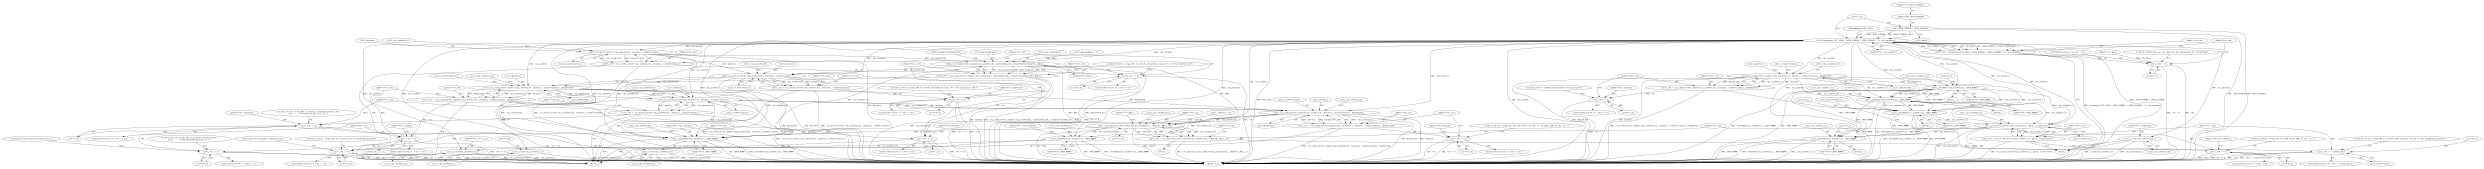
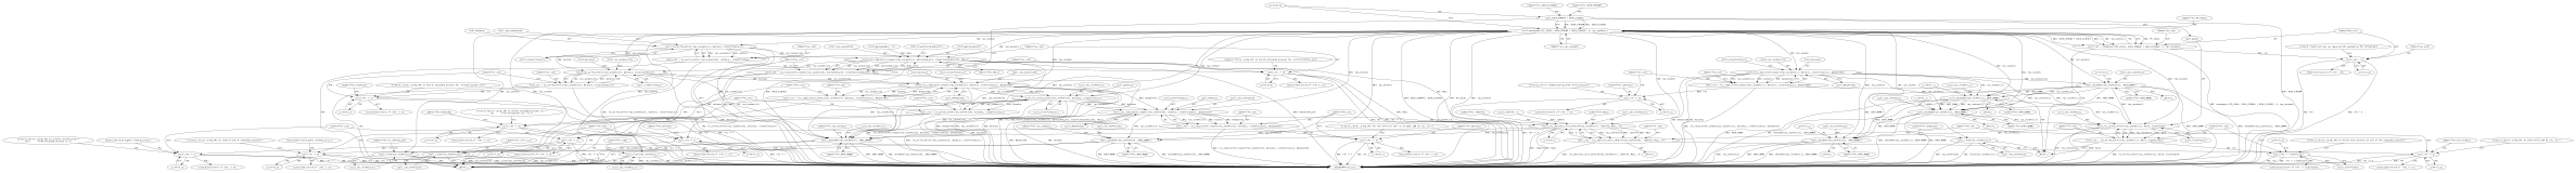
  digraph {
    fontname="Source Code Pro"
    node [fontname="Source Code Pro"]
    edge [fontname="Source Code Pro"]
    n1 [label="(Call,socketpair(PF_LOCAL, SOCK_STREAM | SOCK_CLOEXEC, 0, ipc_sockets))"]
    n2 [label="(Call,ret = socketpair(PF_LOCAL, SOCK_STREAM | SOCK_CLOEXEC, 0, ipc_sockets))"]
    n3 [label="(Call,close(ipc_sockets[1]))"]
    n4 [label="(Call,lxc_write_nointr(ipc_sockets[0], &status, sizeof(status)))"]
    n5 [label="(Call,lxc_read_nointr_expect(ipc_sockets[0], &attached_pid, sizeof(attached_pid), NULL))"]
    n6 [label="(Call,lxc_write_nointr(ipc_sockets[0], &status, sizeof(status)))"]
    n7 [label="(Call,lxc_read_nointr_expect(ipc_sockets[0], &status, sizeof(status), &expected))"]
    n8 [label="(Call,lxc_write_nointr(ipc_sockets[0], &status, sizeof(status)))"]
    n9 [label="(Call,lxc_read_nointr_expect(ipc_sockets[0], &status, sizeof(status), &expected))"]
    n10 [label="(Call,lxc_abstract_unix_send_fd(ipc_sockets[0], labelfd, NULL, 0))"]
    n11 [label="(Call,shutdown(ipc_sockets[0], SHUT_RDWR))"]
    n12 [label="(Call,close(ipc_sockets[0]))"]
    n13 [label="(Call,shutdown(ipc_sockets[0], SHUT_RDWR))"]
    n14 [label="(Call,close(ipc_sockets[0]))"]
    n15 [label="(Call,close(ipc_sockets[0]))"]
    n16 [label="(Call,lxc_read_nointr_expect(ipc_sockets[1], &status, sizeof(status), &expected))"]
    n17 [label="(Call,shutdown(ipc_sockets[1], SHUT_RDWR))"]
    n18 [label="(Call,shutdown(ipc_sockets[1], SHUT_RDWR))"]
    n19 [label="(Call,shutdown(ipc_sockets[1], SHUT_RDWR))"]
    n20 [label="(Call,lxc_write_nointr(ipc_sockets[1], &pid, sizeof(pid)))"]
    n21 [label="(Call,shutdown(ipc_sockets[1], SHUT_RDWR))"]
-   n22 [label="(Block,int)"]
+   n22 [label="(MethodReturn,int)"]
    n23 [label="(Identifier,ipc_sockets)"]
    n24 [label="(Call,ret < 0)"]
    n25 [label="(Block,)"]
    n26 [label="(Block,)"]
    n27 [label="(Call,ipc_sockets[1])"]
    n28 [label="(Call,ret = lxc_write_nointr(ipc_sockets[0], &status, sizeof(status)))"]
    n29 [label="(Call,sizeof(status))"]
    n30 [label="(Call,ret = lxc_read_nointr_expect(ipc_sockets[0], &attached_pid, sizeof(attached_pid), NULL))"]
    n31 [label="(Identifier,NULL)"]
    n32 [label="(Call,ret = lxc_write_nointr(ipc_sockets[0], &status, sizeof(status)))"]
    n33 [label="(Call,sizeof(status))"]
    n34 [label="(Call,ret = lxc_read_nointr_expect(ipc_sockets[0], &status, sizeof(status), &expected))"]
    n35 [label="(Call,&expected)"]
    n36 [label="(Call,ret = lxc_write_nointr(ipc_sockets[0], &status, sizeof(status)))"]
    n37 [label="(Call,sizeof(status))"]
    n38 [label="(Call,ret = lxc_read_nointr_expect(ipc_sockets[0], &status, sizeof(status), &expected))"]
    n39 [label="(Call,&expected)"]
    n40 [label="(Call,ret = lxc_abstract_unix_send_fd(ipc_sockets[0], labelfd, NULL, 0))"]
    n41 [label="(Literal,0)"]
    n42 [label="(Identifier,SHUT_RDWR)"]
    n43 [label="(Call,ipc_sockets[0])"]
    n44 [label="(Identifier,SHUT_RDWR)"]
    n45 [label="(Call,ipc_sockets[0])"]
    n46 [label="(Call,ipc_sockets[0])"]
    n47 [label="(Call,ret = lxc_read_nointr_expect(ipc_sockets[1], &status, sizeof(status), &expected))"]
    n48 [label="(Call,&expected)"]
    n49 [label="(Block,)"]
    n50 [label="(Identifier,SHUT_RDWR)"]
    n51 [label="(Block,)"]
    n52 [label="(Identifier,SHUT_RDWR)"]
    n53 [label="(Identifier,SHUT_RDWR)"]
    n54 [label="(Block,)"]
    n55 [label="(Call,ret = lxc_write_nointr(ipc_sockets[1], &pid, sizeof(pid)))"]
    n56 [label="(Call,sizeof(pid))"]
    n57 [label="(Identifier,SHUT_RDWR)"]
    n58 [label="(Block,)"]
    n59 [label="(Call,SOCK_STREAM | SOCK_CLOEXEC)"]
    n60 [label="(Call,&pid)"]
    n61 [label="(Identifier,SOCK_CLOEXEC)"]
    n62 [label="(ControlStructure,if (ret < 0))"]
    n63 [label="(Literal,0)"]
    n64 [label="(Call,ret <= 0)"]
    n65 [label="(Literal,0)"]
    n66 [label="(ControlStructure,if (ret <= 0))"]
    n67 [label="(Call,ret <= 0)"]
    n68 [label="(Call,ret != 0)"]
    n69 [label="(ControlStructure,if (ret <= 0))"]
    n70 [label="(Literal,0)"]
    n71 [label="(ControlStructure,if (ret != 0))"]
    n72 [label="(Literal,0)"]
    n73 [label="(Call,ret <= 0)"]
    n74 [label="(Literal,0)"]
    n75 [label="(ControlStructure,if (ret <= 0))"]
    n76 [label="(Call,ret <= 0)"]
    n77 [label="(Call,ret != 0)"]
    n78 [label="(ControlStructure,if (ret <= 0))"]
    n79 [label="(Literal,0)"]
    n80 [label="(Literal,0)"]
    n81 [label="(ControlStructure,if (ret != 0))"]
    n82 [label="(Call,ret <= 0)"]
    n83 [label="(Literal,0)"]
    n84 [label="(ControlStructure,if (ret <= 0))"]
    n85 [label="(Call,ret <= 0)"]
    n86 [label="(ControlStructure,if (ret <= 0))"]
    n87 [label="(Literal,0)"]
    n88 [label="(Call,ret <= 0)"]
    n89 [label="(Block,)"]
    n90 [label="(Literal,0)"]
    n91 [label="(ControlStructure,if (ret <= 0))"]
    n92 [label="(Call,ret <= 0)"]
    n93 [label="(Literal,0)"]
    n94 [label="(ControlStructure,if (ret <= 0))"]
    n95 [label="(Call,ret != sizeof(pid))"]
    n96 [label="(Call,sizeof(pid))"]
    n97 [label="(ControlStructure,if (ret != sizeof(pid)))"]
    n98 [label="(Identifier,ret)"]
    n99 [label="(Call,ipc_sockets[0])"]
-   n100 [label="(Identifier,ipc)"]
+   n100 [label="(Identifier,labelfd)"]
    n101 [label="(Identifier,pid)"]
    n102 [label="(Literal,\"error communicating with child process\")"]
    n103 [label="(Identifier,options)"]
-   n104 [label="(Block,cwd)"]
+   n104 [label="(Identifier,cwd)"]
    n105 [label="(Literal,1)"]
    n106 [label="(Literal,1)"]
    n107 [label="(Call,ipc_sockets[0])"]
    n108 [label="(Call,ipc_sockets[1])"]
    n109 [label="(Identifier,ret)"]
    n110 [label="(Call,&attached_pid)"]
    n111 [label="(Literal,\"error using IPC to receive notification \"\n\t\t\t\t      \"from attached process (1)\")"]
+   n112 [label="(Identifier,to_cleanup_pid)"]
    n113 [label="(Identifier,ret)"]
    n114 [label="(Literal,\"error using IPC to notify attached process for initialization (0)\")"]
    n115 [label="(Identifier,init_ctx)"]
    n116 [label="(Call,&status)"]
    n117 [label="(Call,ipc_sockets[0])"]
    n118 [label="(Call,sizeof(status))"]
    n119 [label="(Identifier,SOCK_STREAM)"]
    n120 [label="(Literal,1)"]
    n121 [label="(Identifier,ret)"]
    n122 [label="(Literal,\"error using IPC to notify attached process for initialization (0)\")"]
    n123 [label="(Call,ipc_sockets[1])"]
    n124 [label="(Identifier,ret)"]
    n125 [label="(Literal,\"could not set up required IPC mechanism for attaching\")"]
    n126 [label="(Identifier,expected)"]
    n127 [label="(Identifier,ret)"]
    n128 [label="(Call,ipc_sockets[0])"]
    n129 [label="(Identifier,expected)"]
    n130 [label="(Identifier,ret)"]
    n131 [label="(ControlStructure,goto cleanup_error;)"]
    n132 [label="(Identifier,ret)"]
    n133 [label="(Call,&status)"]
    n134 [label="(Call,ipc_sockets[0])"]
    n135 [label="(Identifier,ret)"]
    n136 [label="(Call,ipc_sockets[0])"]
    n137 [label="(Call,getcwd(NULL, 0))"]
    n138 [label="(Identifier,ret)"]
    n139 [label="(Call,&status)"]
    n140 [label="(Identifier,options)"]
    n141 [label="(ControlStructure,goto cleanup_error;)"]
    n142 [label="(Identifier,ret)"]
    n143 [label="(Identifier,ipc_sockets)"]
    n144 [label="(Identifier,ret)"]
    n145 [label="(Call,labelfd < 0)"]
    n146 [label="(Identifier,ret)"]
    n147 [label="(Call,sizeof(status))"]
    n148 [label="(Call,&status)"]
    n149 [label="(Literal,\"error using IPC to notify main process of pid of the attached process\")"]
    n150 [label="(Call,ipc_sockets[1])"]
    n151 [label="(Literal,\"Error using IPC to notify attached process for \"\n\t\t\t      \"initialization (2): %s.\")"]
    n152 [label="(Identifier,ret)"]
    n153 [label="(Identifier,expected)"]
    n154 [label="(Literal,0)"]
    n155 [label="(Call,ipc_sockets[1])"]
    n156 [label="(Identifier,ipc_sockets)"]
    n157 [label="(Call,&status)"]
    n158 [label="(Identifier,ipc_sockets)"]
    n159 [label="(Literal,\"Error using IPC to send child LSM fd (4): %s.\")"]
    n160 [label="(Identifier,ret)"]
    n161 [label="(Call,sizeof(attached_pid))"]
    n162 [label="(Identifier,ret)"]
    n163 [label="(Identifier,ret)"]
    n164 [label="(Call,ipc_sockets[1])"]
    n165 [label="(Identifier,NULL)"]
    n166 [label="(Call,ipc_sockets[0])"]
    n167 [label="(Literal,\"error using IPC to receive pid of attached process\")"]
    n168 [label="(Identifier,ret)"]
    n169 [label="(Literal,0)"]
    n170 [label="(Literal,\"Error using IPC for the child to tell us to open LSM fd (3): %s.\")"]
-   n171 [label="(Identifier,status)"]
    n172 [label="(Identifier,ret)"]
    n173 [label="(Call,&status)"]
    n174 [label="(Literal,1)"]
    n175 [label="(Identifier,ret)"]
    n176 [label="(Identifier,options)"]
    n177 [label="(Call,sizeof(status))"]
    n178 [label="(Identifier,ret)"]
    n179 [label="(Call,ipc_sockets[0])"]
    n180 [label="(Call,ipc_sockets[0])"]
-   n181 [label="(MethodReturn,PF_LOCAL)"]
+   n181 [label="(Identifier,PF_LOCAL)"]
    n182 [label="(Identifier,ret)"]
    n183 [label="(Call,ipc_sockets[1])"]
    n1 -> n2 [label="AST: "]
    n1 -> n2 [label="DDG: PF_LOCAL"]
    n1 -> n2 [label="DDG: SOCK_STREAM | SOCK_CLOEXEC"]
    n1 -> n2 [label="DDG: 0"]
    n1 -> n2 [label="DDG: ipc_sockets"]
    n1 -> n3 [label="DDG: ipc_sockets"]
    n1 -> n4 [label="DDG: ipc_sockets"]
    n1 -> n5 [label="DDG: ipc_sockets"]
    n1 -> n6 [label="DDG: ipc_sockets"]
    n1 -> n7 [label="DDG: ipc_sockets"]
    n1 -> n8 [label="DDG: ipc_sockets"]
    n1 -> n9 [label="DDG: ipc_sockets"]
    n1 -> n10 [label="DDG: ipc_sockets"]
    n1 -> n11 [label="DDG: ipc_sockets"]
    n1 -> n12 [label="DDG: ipc_sockets"]
    n1 -> n13 [label="DDG: ipc_sockets"]
    n1 -> n14 [label="DDG: ipc_sockets"]
    n1 -> n15 [label="DDG: ipc_sockets"]
    n1 -> n16 [label="DDG: ipc_sockets"]
    n1 -> n17 [label="DDG: ipc_sockets"]
    n1 -> n18 [label="DDG: ipc_sockets"]
    n1 -> n19 [label="DDG: ipc_sockets"]
    n1 -> n20 [label="DDG: ipc_sockets"]
    n1 -> n21 [label="DDG: ipc_sockets"]
    n1 -> n22 [label="DDG: PF_LOCAL"]
    n1 -> n22 [label="DDG: ipc_sockets"]
    n1 -> n22 [label="DDG: SOCK_STREAM | SOCK_CLOEXEC"]
    n1 -> n23 [label="CFG: "]
    n2 -> n1 [label="CFG: "]
    n2 -> n22 [label="DDG: socketpair(PF_LOCAL, SOCK_STREAM | SOCK_CLOEXEC, 0, ipc_sockets)"]
    n2 -> n24 [label="DDG: ret"]
    n2 -> n25 [label="AST: "]
    n3 -> n22 [label="DDG: ipc_sockets[1]"]
    n3 -> n22 [label="DDG: close(ipc_sockets[1])"]
    n3 -> n26 [label="AST: "]
    n3 -> n27 [label="CFG: "]
    n4 -> n5 [label="DDG: ipc_sockets[0]"]
    n4 -> n6 [label="DDG: &status"]
    n4 -> n13 [label="DDG: ipc_sockets[0]"]
    n4 -> n22 [label="DDG: &status"]
    n4 -> n28 [label="AST: "]
    n4 -> n28 [label="DDG: ipc_sockets[0]"]
    n4 -> n28 [label="DDG: &status"]
    n4 -> n29 [label="CFG: "]
    n5 -> n6 [label="DDG: ipc_sockets[0]"]
    n5 -> n10 [label="DDG: NULL"]
    n5 -> n13 [label="DDG: ipc_sockets[0]"]
    n5 -> n22 [label="DDG: NULL"]
    n5 -> n22 [label="DDG: &attached_pid"]
    n5 -> n30 [label="AST: "]
    n5 -> n30 [label="DDG: ipc_sockets[0]"]
    n5 -> n30 [label="DDG: &attached_pid"]
    n5 -> n30 [label="DDG: NULL"]
    n5 -> n31 [label="CFG: "]
    n6 -> n7 [label="DDG: ipc_sockets[0]"]
    n6 -> n7 [label="DDG: &status"]
    n6 -> n13 [label="DDG: ipc_sockets[0]"]
    n6 -> n22 [label="DDG: &status"]
    n6 -> n32 [label="AST: "]
    n6 -> n32 [label="DDG: ipc_sockets[0]"]
    n6 -> n32 [label="DDG: &status"]
    n6 -> n33 [label="CFG: "]
    n7 -> n8 [label="DDG: ipc_sockets[0]"]
    n7 -> n8 [label="DDG: &status"]
    n7 -> n9 [label="DDG: &expected"]
    n7 -> n13 [label="DDG: ipc_sockets[0]"]
    n7 -> n22 [label="DDG: &expected"]
    n7 -> n22 [label="DDG: &status"]
    n7 -> n34 [label="AST: "]
    n7 -> n34 [label="DDG: ipc_sockets[0]"]
    n7 -> n34 [label="DDG: &status"]
    n7 -> n34 [label="DDG: &expected"]
    n7 -> n35 [label="CFG: "]
    n8 -> n9 [label="DDG: ipc_sockets[0]"]
    n8 -> n9 [label="DDG: &status"]
    n8 -> n13 [label="DDG: ipc_sockets[0]"]
    n8 -> n22 [label="DDG: &status"]
    n8 -> n36 [label="AST: "]
    n8 -> n36 [label="DDG: ipc_sockets[0]"]
    n8 -> n36 [label="DDG: &status"]
    n8 -> n37 [label="CFG: "]
    n9 -> n10 [label="DDG: ipc_sockets[0]"]
    n9 -> n11 [label="DDG: ipc_sockets[0]"]
    n9 -> n13 [label="DDG: ipc_sockets[0]"]
    n9 -> n22 [label="DDG: &expected"]
    n9 -> n22 [label="DDG: &status"]
    n9 -> n38 [label="AST: "]
    n9 -> n38 [label="DDG: ipc_sockets[0]"]
    n9 -> n38 [label="DDG: &status"]
    n9 -> n38 [label="DDG: &expected"]
    n9 -> n39 [label="CFG: "]
    n10 -> n11 [label="DDG: ipc_sockets[0]"]
    n10 -> n13 [label="DDG: ipc_sockets[0]"]
    n10 -> n22 [label="DDG: labelfd"]
    n10 -> n22 [label="DDG: NULL"]
    n10 -> n40 [label="AST: "]
    n10 -> n40 [label="DDG: ipc_sockets[0]"]
    n10 -> n40 [label="DDG: labelfd"]
    n10 -> n40 [label="DDG: NULL"]
    n10 -> n40 [label="DDG: 0"]
    n10 -> n41 [label="CFG: "]
    n11 -> n12 [label="DDG: ipc_sockets[0]"]
    n11 -> n22 [label="DDG: SHUT_RDWR"]
    n11 -> n22 [label="DDG: shutdown(ipc_sockets[0], SHUT_RDWR)"]
    n11 -> n26 [label="AST: "]
    n11 -> n42 [label="CFG: "]
    n12 -> n22 [label="DDG: ipc_sockets[0]"]
    n12 -> n22 [label="DDG: close(ipc_sockets[0])"]
    n12 -> n26 [label="AST: "]
    n12 -> n43 [label="CFG: "]
    n13 -> n14 [label="DDG: ipc_sockets[0]"]
    n13 -> n22 [label="DDG: SHUT_RDWR"]
    n13 -> n22 [label="DDG: shutdown(ipc_sockets[0], SHUT_RDWR)"]
    n13 -> n26 [label="AST: "]
    n13 -> n44 [label="CFG: "]
    n14 -> n22 [label="DDG: ipc_sockets[0]"]
    n14 -> n22 [label="DDG: close(ipc_sockets[0])"]
    n14 -> n26 [label="AST: "]
    n14 -> n45 [label="CFG: "]
    n15 -> n22 [label="DDG: ipc_sockets[0]"]
    n15 -> n22 [label="DDG: close(ipc_sockets[0])"]
    n15 -> n25 [label="AST: "]
    n15 -> n46 [label="CFG: "]
    n16 -> n17 [label="DDG: ipc_sockets[1]"]
    n16 -> n18 [label="DDG: ipc_sockets[1]"]
    n16 -> n19 [label="DDG: ipc_sockets[1]"]
    n16 -> n20 [label="DDG: ipc_sockets[1]"]
    n16 -> n22 [label="DDG: &expected"]
    n16 -> n22 [label="DDG: &status"]
    n16 -> n47 [label="AST: "]
    n16 -> n47 [label="DDG: ipc_sockets[1]"]
    n16 -> n47 [label="DDG: &status"]
    n16 -> n47 [label="DDG: &expected"]
    n16 -> n48 [label="CFG: "]
    n17 -> n18 [label="DDG: ipc_sockets[1]"]
    n17 -> n18 [label="DDG: SHUT_RDWR"]
    n17 -> n19 [label="DDG: ipc_sockets[1]"]
    n17 -> n19 [label="DDG: SHUT_RDWR"]
    n17 -> n20 [label="DDG: ipc_sockets[1]"]
    n17 -> n21 [label="DDG: SHUT_RDWR"]
    n17 -> n22 [label="DDG: SHUT_RDWR"]
    n17 -> n22 [label="DDG: shutdown(ipc_sockets[1], SHUT_RDWR)"]
    n17 -> n49 [label="AST: "]
    n17 -> n50 [label="CFG: "]
    n18 -> n19 [label="DDG: ipc_sockets[1]"]
    n18 -> n19 [label="DDG: SHUT_RDWR"]
    n18 -> n20 [label="DDG: ipc_sockets[1]"]
    n18 -> n21 [label="DDG: SHUT_RDWR"]
    n18 -> n22 [label="DDG: SHUT_RDWR"]
    n18 -> n22 [label="DDG: shutdown(ipc_sockets[1], SHUT_RDWR)"]
    n18 -> n51 [label="AST: "]
    n18 -> n52 [label="CFG: "]
    n19 -> n20 [label="DDG: ipc_sockets[1]"]
    n19 -> n21 [label="DDG: SHUT_RDWR"]
    n19 -> n22 [label="DDG: shutdown(ipc_sockets[1], SHUT_RDWR)"]
    n19 -> n22 [label="DDG: SHUT_RDWR"]
    n19 -> n53 [label="CFG: "]
    n19 -> n54 [label="AST: "]
    n20 -> n21 [label="DDG: ipc_sockets[1]"]
    n20 -> n22 [label="DDG: &pid"]
    n20 -> n22 [label="DDG: ipc_sockets[1]"]
    n20 -> n55 [label="AST: "]
    n20 -> n55 [label="DDG: ipc_sockets[1]"]
    n20 -> n55 [label="DDG: &pid"]
    n20 -> n56 [label="CFG: "]
    n21 -> n22 [label="DDG: SHUT_RDWR"]
    n21 -> n22 [label="DDG: shutdown(ipc_sockets[1], SHUT_RDWR)"]
    n21 -> n22 [label="DDG: ipc_sockets[1]"]
    n21 -> n57 [label="CFG: "]
    n21 -> n58 [label="AST: "]
    n23 -> n1 [label="AST: "]
    n24 -> n22 [label="DDG: ret"]
    n24 -> n22 [label="DDG: ret < 0"]
-   n62 -> n24 [label="AST: "]
+   n24 -> n62 [label="AST: "]
    n24 -> n63 [label="CFG: "]
    n27 -> n3 [label="AST: "]
    n28 -> n4 [label="CFG: "]
    n28 -> n22 [label="DDG: lxc_write_nointr(ipc_sockets[0], &status, sizeof(status))"]
    n28 -> n26 [label="AST: "]
    n28 -> n64 [label="DDG: ret"]
    n29 -> n4 [label="AST: "]
    n30 -> n5 [label="CFG: "]
    n30 -> n22 [label="DDG: lxc_read_nointr_expect(ipc_sockets[0], &attached_pid, sizeof(attached_pid), NULL)"]
    n30 -> n26 [label="AST: "]
    n30 -> n67 [label="DDG: ret"]
    n31 -> n5 [label="AST: "]
    n32 -> n6 [label="CFG: "]
    n32 -> n22 [label="DDG: lxc_write_nointr(ipc_sockets[0], &status, sizeof(status))"]
    n32 -> n26 [label="AST: "]
    n32 -> n73 [label="DDG: ret"]
    n33 -> n6 [label="AST: "]
    n34 -> n7 [label="CFG: "]
    n34 -> n22 [label="DDG: lxc_read_nointr_expect(ipc_sockets[0], &status, sizeof(status), &expected)"]
    n34 -> n26 [label="AST: "]
    n34 -> n76 [label="DDG: ret"]
    n35 -> n7 [label="AST: "]
    n36 -> n8 [label="CFG: "]
    n36 -> n22 [label="DDG: lxc_write_nointr(ipc_sockets[0], &status, sizeof(status))"]
    n36 -> n26 [label="AST: "]
    n36 -> n82 [label="DDG: ret"]
    n37 -> n8 [label="AST: "]
    n38 -> n9 [label="CFG: "]
    n38 -> n22 [label="DDG: lxc_read_nointr_expect(ipc_sockets[0], &status, sizeof(status), &expected)"]
    n38 -> n26 [label="AST: "]
    n38 -> n85 [label="DDG: ret"]
    n39 -> n9 [label="AST: "]
    n40 -> n10 [label="CFG: "]
    n40 -> n22 [label="DDG: lxc_abstract_unix_send_fd(ipc_sockets[0], labelfd, NULL, 0)"]
    n40 -> n88 [label="DDG: ret"]
    n40 -> n89 [label="AST: "]
    n41 -> n10 [label="AST: "]
    n42 -> n11 [label="AST: "]
    n43 -> n12 [label="AST: "]
    n44 -> n13 [label="AST: "]
    n45 -> n14 [label="AST: "]
    n46 -> n15 [label="AST: "]
    n47 -> n16 [label="CFG: "]
    n47 -> n22 [label="DDG: lxc_read_nointr_expect(ipc_sockets[1], &status, sizeof(status), &expected)"]
    n47 -> n25 [label="AST: "]
    n47 -> n92 [label="DDG: ret"]
    n48 -> n16 [label="AST: "]
    n50 -> n17 [label="AST: "]
    n52 -> n18 [label="AST: "]
    n53 -> n19 [label="AST: "]
    n55 -> n20 [label="CFG: "]
    n55 -> n22 [label="DDG: lxc_write_nointr(ipc_sockets[1], &pid, sizeof(pid))"]
    n55 -> n25 [label="AST: "]
    n55 -> n95 [label="DDG: ret"]
    n56 -> n20 [label="AST: "]
    n57 -> n21 [label="AST: "]
    n59 -> n1 [label="AST: "]
    n59 -> n1 [label="DDG: SOCK_STREAM"]
    n59 -> n1 [label="DDG: SOCK_CLOEXEC"]
    n59 -> n22 [label="DDG: SOCK_CLOEXEC"]
    n59 -> n22 [label="DDG: SOCK_STREAM"]
    n59 -> n60 [label="CFG: "]
-   n61 -> n119 [label="AST: "]
+   n60 -> n20 [label="AST: "]
+   n61 -> n59 [label="AST: "]
    n63 -> n24 [label="AST: "]
    n64 -> n22 [label="DDG: ret"]
    n64 -> n22 [label="DDG: ret <= 0"]
    n64 -> n65 [label="CFG: "]
    n64 -> n66 [label="AST: "]
    n65 -> n64 [label="AST: "]
    n67 -> n22 [label="DDG: ret <= 0"]
    n67 -> n68 [label="DDG: ret"]
    n67 -> n69 [label="AST: "]
    n67 -> n70 [label="CFG: "]
    n68 -> n22 [label="DDG: ret"]
    n68 -> n22 [label="DDG: ret != 0"]
    n68 -> n71 [label="AST: "]
    n68 -> n72 [label="CFG: "]
    n70 -> n67 [label="AST: "]
    n72 -> n68 [label="AST: "]
    n73 -> n22 [label="DDG: ret <= 0"]
    n73 -> n22 [label="DDG: ret"]
    n73 -> n74 [label="CFG: "]
    n73 -> n75 [label="AST: "]
    n74 -> n73 [label="AST: "]
    n76 -> n22 [label="DDG: ret <= 0"]
    n76 -> n77 [label="DDG: ret"]
    n76 -> n78 [label="AST: "]
    n76 -> n79 [label="CFG: "]
    n77 -> n22 [label="DDG: ret != 0"]
    n77 -> n22 [label="DDG: ret"]
    n77 -> n80 [label="CFG: "]
    n77 -> n81 [label="AST: "]
    n79 -> n76 [label="AST: "]
    n80 -> n77 [label="AST: "]
    n82 -> n22 [label="DDG: ret <= 0"]
    n82 -> n22 [label="DDG: ret"]
    n82 -> n83 [label="CFG: "]
    n82 -> n84 [label="AST: "]
    n83 -> n82 [label="AST: "]
    n85 -> n22 [label="DDG: ret <= 0"]
    n85 -> n22 [label="DDG: ret"]
    n85 -> n86 [label="AST: "]
    n85 -> n87 [label="CFG: "]
    n87 -> n85 [label="AST: "]
    n88 -> n22 [label="DDG: ret"]
    n88 -> n22 [label="DDG: ret <= 0"]
    n88 -> n90 [label="CFG: "]
    n88 -> n91 [label="AST: "]
    n90 -> n88 [label="AST: "]
    n92 -> n22 [label="DDG: ret <= 0"]
    n92 -> n93 [label="CFG: "]
    n92 -> n94 [label="AST: "]
    n93 -> n92 [label="AST: "]
    n95 -> n22 [label="DDG: ret != sizeof(pid)"]
    n95 -> n22 [label="DDG: ret"]
    n95 -> n96 [label="CFG: "]
    n95 -> n97 [label="AST: "]
    n96 -> n95 [label="AST: "]
    n98 -> n32 [label="AST: "]
    n99 -> n10 [label="AST: "]
    n100 -> n10 [label="AST: "]
-   n101 -> n24 [label="DDG: PF_LOCAL"]
+   n101 -> n24 [label="CFG: "]
    n102 -> n92 [label="CFG: "]
    n103 -> n92 [label="CFG: "]
    n104 -> n3 [label="CFG: "]
    n105 -> n17 [label="CFG: "]
    n106 -> n18 [label="CFG: "]
    n107 -> n4 [label="AST: "]
    n108 -> n19 [label="AST: "]
    n109 -> n76 [label="CFG: "]
    n109 -> n77 [label="AST: "]
    n110 -> n5 [label="AST: "]
    n111 -> n77 [label="CFG: "]
+   n112 -> n14 [label="CFG: "]
    n113 -> n30 [label="CFG: "]
    n113 -> n67 [label="AST: "]
    n114 -> n73 [label="CFG: "]
    n115 -> n12 [label="CFG: "]
    n116 -> n16 [label="AST: "]
    n117 -> n13 [label="AST: "]
    n118 -> n9 [label="AST: "]
    n119 -> n59 [label="AST: "]
    n120 -> n19 [label="CFG: "]
    n121 -> n55 [label="AST: "]
    n122 -> n64 [label="CFG: "]
    n123 -> n18 [label="AST: "]
    n124 -> n32 [label="CFG: "]
    n124 -> n73 [label="AST: "]
    n125 -> n24 [label="CFG: "]
    n126 -> n73 [label="CFG: "]
    n127 -> n36 [label="CFG: "]
    n127 -> n82 [label="AST: "]
    n128 -> n7 [label="AST: "]
    n129 -> n15 [label="CFG: "]
    n130 -> n30 [label="AST: "]
    n130 -> n64 [label="CFG: "]
    n131 -> n68 [label="CFG: "]
    n132 -> n55 [label="CFG: "]
    n132 -> n95 [label="AST: "]
    n133 -> n4 [label="AST: "]
    n134 -> n8 [label="AST: "]
    n135 -> n40 [label="CFG: "]
    n135 -> n88 [label="AST: "]
    n136 -> n5 [label="AST: "]
    n137 -> n5 [label="DDG: NULL"]
    n138 -> n34 [label="AST: "]
    n139 -> n6 [label="AST: "]
    n140 -> n85 [label="CFG: "]
    n141 -> n77 [label="CFG: "]
    n142 -> n38 [label="CFG: "]
    n142 -> n85 [label="AST: "]
    n143 -> n13 [label="CFG: "]
    n144 -> n47 [label="AST: "]
    n145 -> n10 [label="DDG: labelfd"]
    n146 -> n28 [label="AST: "]
    n147 -> n16 [label="AST: "]
    n148 -> n9 [label="AST: "]
    n149 -> n95 [label="CFG: "]
    n150 -> n16 [label="AST: "]
    n151 -> n82 [label="CFG: "]
    n152 -> n34 [label="CFG: "]
    n152 -> n76 [label="AST: "]
    n153 -> n82 [label="CFG: "]
    n154 -> n1 [label="AST: "]
    n154 -> n59 [label="CFG: "]
    n155 -> n17 [label="AST: "]
    n156 -> n88 [label="CFG: "]
    n157 -> n7 [label="AST: "]
    n158 -> n11 [label="CFG: "]
    n159 -> n88 [label="CFG: "]
    n160 -> n36 [label="AST: "]
    n161 -> n5 [label="AST: "]
    n162 -> n2 [label="AST: "]
    n163 -> n67 [label="CFG: "]
    n163 -> n68 [label="AST: "]
    n164 -> n21 [label="AST: "]
    n165 -> n10 [label="AST: "]
    n166 -> n6 [label="AST: "]
    n167 -> n68 [label="CFG: "]
    n168 -> n40 [label="AST: "]
    n169 -> n95 [label="CFG: "]
    n170 -> n85 [label="CFG: "]
-   n171 -> n76 [label="CFG: "]
    n172 -> n47 [label="CFG: "]
    n172 -> n92 [label="AST: "]
    n173 -> n8 [label="AST: "]
    n174 -> n21 [label="CFG: "]
    n175 -> n2 [label="CFG: "]
    n175 -> n24 [label="AST: "]
    n176 -> n67 [label="CFG: "]
    n177 -> n7 [label="AST: "]
    n178 -> n38 [label="AST: "]
    n179 -> n9 [label="AST: "]
    n180 -> n11 [label="AST: "]
    n181 -> n1 [label="AST: "]
    n182 -> n28 [label="CFG: "]
    n182 -> n64 [label="AST: "]
    n183 -> n20 [label="AST: "]
  }
